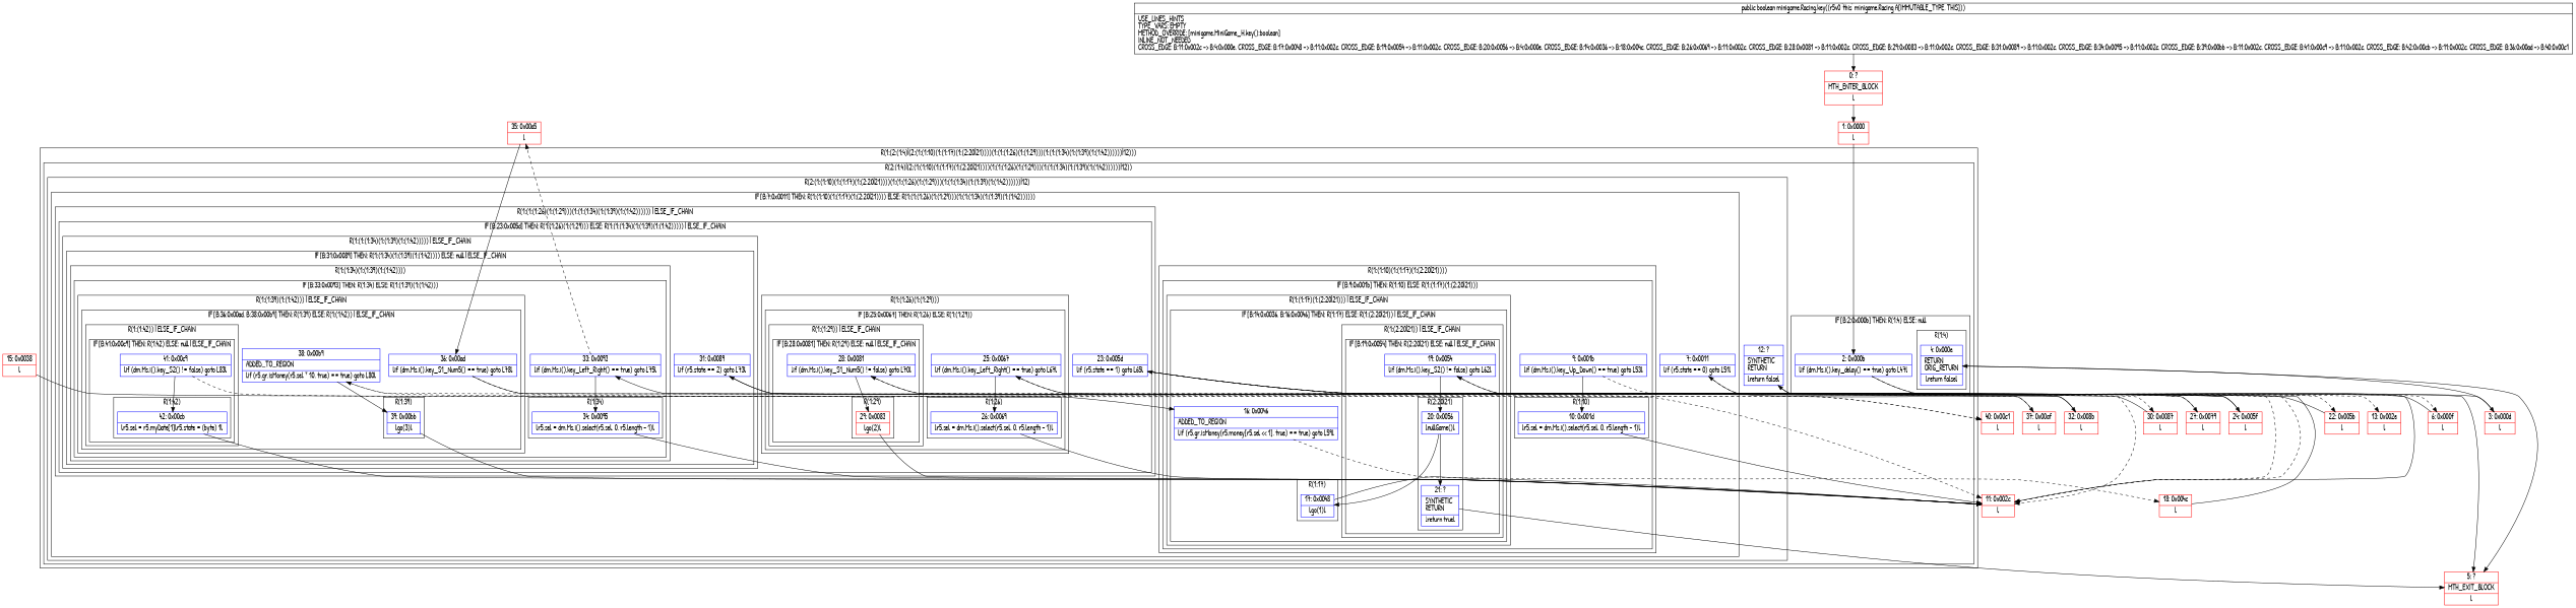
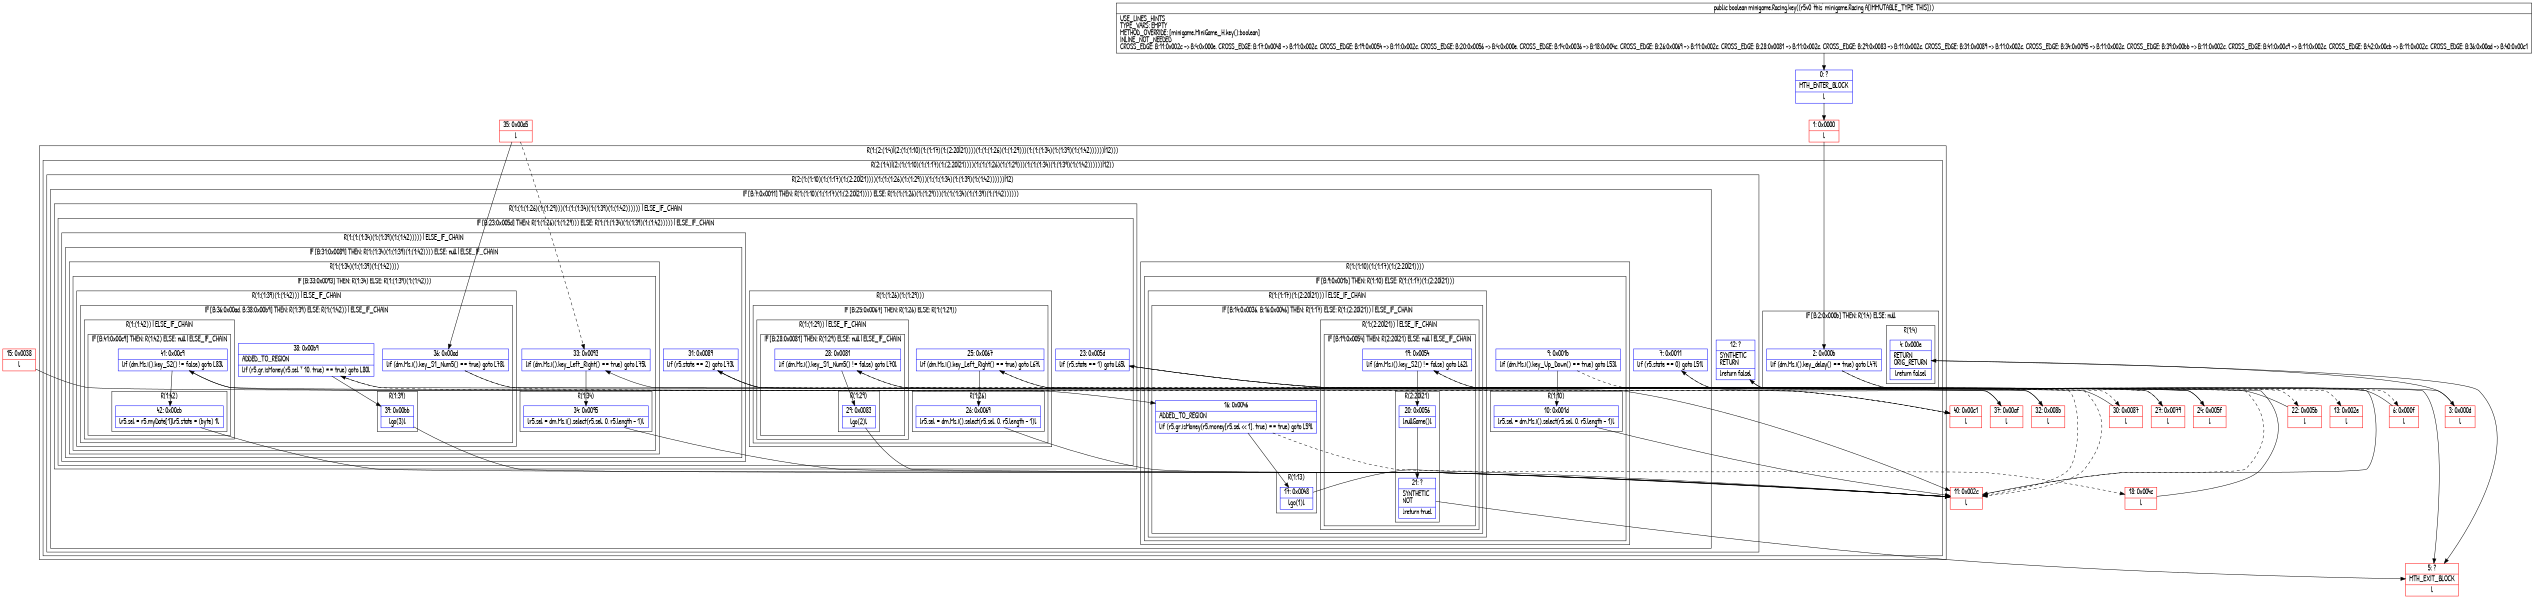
  digraph {
    fontname="Patrick Hand"
    node [color=blue fontname="Patrick Hand" shape=record]
    edge [fontname="Patrick Hand"]
    n1 [label="{4\:\ 0x000e|RETURN\lORIG_RETURN\l|lreturn falsel}"]
    n2 [label="{2\:\ 0x000b|lif (dm.Ms.i().key_delay() == true) goto L47l}"]
    n3 [label="{10\:\ 0x001d|lr5.sel = dm.Ms.i().select(r5.sel, 0, r5.length \- 1)l}"]
    n4 [label="{17\:\ 0x0048|lgo(1)l}"]
    n5 [label="{20\:\ 0x0056|lnullGame()l}"]
-   n6 [label="{21\:\ ?|SYNTHETIC\lRETURN\l|lreturn truel}"]
+   n6 [label="{21\:\ ?|SYNTHETIC\lNOT\l|lreturn truel}"]
    n7 [label="{19\:\ 0x0054|lif (dm.Ms.i().key_S2() != false) goto L62l}"]
    n8 [label="{16\:\ 0x0046|ADDED_TO_REGION\l|lif (r5.gr.isMoney(r5.money[r5.sel \<\< 1], true) == true) goto L59l}"]
    n9 [label="{9\:\ 0x001b|lif (dm.Ms.i().key_Up_Down() == true) goto L53l}"]
    n10 [label="{26\:\ 0x0069|lr5.sel = dm.Ms.i().select(r5.sel, 0, r5.length \- 1)l}"]
-   n11 [color=red label="{29\:\ 0x0083|lgo(2)l}"]
+   n11 [label="{29\:\ 0x0083|lgo(2)l}"]
    n12 [label="{28\:\ 0x0081|lif (dm.Ms.i().key_S1_Num5() != false) goto L70l}"]
    n13 [label="{25\:\ 0x0067|lif (dm.Ms.i().key_Left_Right() == true) goto L67l}"]
    n14 [label="{34\:\ 0x0095|lr5.sel = dm.Ms.i().select(r5.sel, 0, r5.length \- 1)l}"]
    n15 [label="{39\:\ 0x00bb|lgo(3)l}"]
    n16 [label="{42\:\ 0x00cb|lr5.sel = r5.myDate[1]lr5.state = (byte) 1l}"]
    n17 [label="{41\:\ 0x00c9|lif (dm.Ms.i().key_S2() != false) goto L83l}"]
    n18 [label="{36\:\ 0x00ad|lif (dm.Ms.i().key_S1_Num5() == true) goto L78l}"]
    n19 [label="{38\:\ 0x00b9|ADDED_TO_REGION\l|lif (r5.gr.isMoney(r5.sel * 10, true) == true) goto L80l}"]
    n20 [label="{33\:\ 0x0093|lif (dm.Ms.i().key_Left_Right() == true) goto L75l}"]
    n21 [label="{31\:\ 0x0089|lif (r5.state == 2) goto L73l}"]
    n22 [label="{23\:\ 0x005d|lif (r5.state == 1) goto L65l}"]
    n23 [label="{7\:\ 0x0011|lif (r5.state == 0) goto L51l}"]
    n24 [label="{12\:\ ?|SYNTHETIC\lRETURN\l|lreturn falsel}"]
    n25 [color=red label="{5\:\ ?|MTH_EXIT_BLOCK\l|l}"]
    n26 [color=red label="{3\:\ 0x000d|l}"]
    n27 [color=red label="{6\:\ 0x000f|l}"]
    n28 [color=red label="{11\:\ 0x002c|l}"]
    n29 [color=red label="{18\:\ 0x004c|l}"]
    n30 [color=red label="{13\:\ 0x002e|l}"]
    n31 [color=red label="{27\:\ 0x0079|l}"]
    n32 [color=red label="{37\:\ 0x00af|l}"]
    n33 [color=red label="{40\:\ 0x00c1|l}"]
    n34 [color=red label="{35\:\ 0x00a5|l}"]
    n35 [color=red label="{32\:\ 0x008b|l}"]
    n36 [color=red label="{24\:\ 0x005f|l}"]
    n37 [color=red label="{30\:\ 0x0087|l}"]
    n38 [color=red label="{22\:\ 0x005b|l}"]
    n39 [color=red label="{15\:\ 0x0038|l}"]
-   n40 [color=red label="{0\:\ ?|MTH_ENTER_BLOCK\l|l}"]
+   n40 [label="{0\:\ ?|MTH_ENTER_BLOCK\l|l}"]
    n41 [color=red label="{1\:\ 0x0000|l}"]
    n42 [label="{public boolean minigame.Racing.key((r5v0 'this' minigame.Racing A[IMMUTABLE_TYPE, THIS]))  | USE_LINES_HINTS\lTYPE_VARS: EMPTY\lMETHOD_OVERRIDE: [minigame.MiniGame_H.key():boolean]\lINLINE_NOT_NEEDED\lCROSS_EDGE: B:11:0x002c \-\> B:4:0x000e, CROSS_EDGE: B:17:0x0048 \-\> B:11:0x002c, CROSS_EDGE: B:19:0x0054 \-\> B:11:0x002c, CROSS_EDGE: B:20:0x0056 \-\> B:4:0x000e, CROSS_EDGE: B:14:0x0036 \-\> B:18:0x004c, CROSS_EDGE: B:26:0x0069 \-\> B:11:0x002c, CROSS_EDGE: B:28:0x0081 \-\> B:11:0x002c, CROSS_EDGE: B:29:0x0083 \-\> B:11:0x002c, CROSS_EDGE: B:31:0x0089 \-\> B:11:0x002c, CROSS_EDGE: B:34:0x0095 \-\> B:11:0x002c, CROSS_EDGE: B:39:0x00bb \-\> B:11:0x002c, CROSS_EDGE: B:41:0x00c9 \-\> B:11:0x002c, CROSS_EDGE: B:42:0x00cb \-\> B:11:0x002c, CROSS_EDGE: B:36:0x00ad \-\> B:40:0x00c1\l}" color=""]
    subgraph cluster_1 {
      label="R(1:(2:(1:4)|(2:(1:(1:10)(1:(1:17)(1:(2:20|21))))(1:(1:(1:26)(1:(1:29)))(1:(1:(1:34)(1:(1:39)(1:(1:42))))))|12)))"
      subgraph cluster_2 {
        label="R(2:(1:4)|(2:(1:(1:10)(1:(1:17)(1:(2:20|21))))(1:(1:(1:26)(1:(1:29)))(1:(1:(1:34)(1:(1:39)(1:(1:42))))))|12))"
        subgraph cluster_3 {
          label="IF [B:2:0x000b] THEN: R(1:4) ELSE: null"
          n2
          subgraph cluster_4 {
            label="R(1:4)"
            n1
          }
        }
        subgraph cluster_5 {
          label="R(2:(1:(1:10)(1:(1:17)(1:(2:20|21))))(1:(1:(1:26)(1:(1:29)))(1:(1:(1:34)(1:(1:39)(1:(1:42))))))|12)"
          n24
          subgraph cluster_6 {
            label="IF [B:7:0x0011] THEN: R(1:(1:10)(1:(1:17)(1:(2:20|21)))) ELSE: R(1:(1:(1:26)(1:(1:29)))(1:(1:(1:34)(1:(1:39)(1:(1:42))))))"
            n23
            subgraph cluster_7 {
              label="R(1:(1:10)(1:(1:17)(1:(2:20|21))))"
              subgraph cluster_8 {
                label="IF [B:9:0x001b] THEN: R(1:10) ELSE: R(1:(1:17)(1:(2:20|21)))"
                n9
                subgraph cluster_9 {
                  label="R(1:10)"
                  n3
                }
                subgraph cluster_10 {
                  label="R(1:(1:17)(1:(2:20|21))) | ELSE_IF_CHAIN\l"
                  subgraph cluster_11 {
                    label="IF [B:14:0x0036, B:16:0x0046] THEN: R(1:17) ELSE: R(1:(2:20|21)) | ELSE_IF_CHAIN\l"
                    n8
                    subgraph cluster_12 {
-                     label="R(1:17)"
+                     label="R(1:13)"
                      n4
                    }
                    subgraph cluster_13 {
                      label="R(1:(2:20|21)) | ELSE_IF_CHAIN\l"
                      subgraph cluster_14 {
                        label="IF [B:19:0x0054] THEN: R(2:20|21) ELSE: null | ELSE_IF_CHAIN\l"
                        n7
                        subgraph cluster_15 {
                          label="R(2:20|21)"
                          n5
                          n6
                        }
                      }
                    }
                  }
                }
              }
            }
            subgraph cluster_16 {
              label="R(1:(1:(1:26)(1:(1:29)))(1:(1:(1:34)(1:(1:39)(1:(1:42)))))) | ELSE_IF_CHAIN\l"
              subgraph cluster_17 {
                label="IF [B:23:0x005d] THEN: R(1:(1:26)(1:(1:29))) ELSE: R(1:(1:(1:34)(1:(1:39)(1:(1:42))))) | ELSE_IF_CHAIN\l"
                n22
                subgraph cluster_18 {
                  label="R(1:(1:26)(1:(1:29)))"
                  subgraph cluster_19 {
                    label="IF [B:25:0x0067] THEN: R(1:26) ELSE: R(1:(1:29))"
                    n13
                    subgraph cluster_20 {
                      label="R(1:26)"
                      n10
                    }
                    subgraph cluster_21 {
                      label="R(1:(1:29)) | ELSE_IF_CHAIN\l"
                      subgraph cluster_22 {
                        label="IF [B:28:0x0081] THEN: R(1:29) ELSE: null | ELSE_IF_CHAIN\l"
                        n12
                        subgraph cluster_23 {
                          label="R(1:29)"
                          n11
                        }
                      }
                    }
                  }
                }
                subgraph cluster_24 {
                  label="R(1:(1:(1:34)(1:(1:39)(1:(1:42))))) | ELSE_IF_CHAIN\l"
                  subgraph cluster_25 {
                    label="IF [B:31:0x0089] THEN: R(1:(1:34)(1:(1:39)(1:(1:42)))) ELSE: null | ELSE_IF_CHAIN\l"
                    n21
                    subgraph cluster_26 {
                      label="R(1:(1:34)(1:(1:39)(1:(1:42))))"
                      subgraph cluster_27 {
                        label="IF [B:33:0x0093] THEN: R(1:34) ELSE: R(1:(1:39)(1:(1:42)))"
                        n20
                        subgraph cluster_28 {
                          label="R(1:34)"
                          n14
                        }
                        subgraph cluster_29 {
                          label="R(1:(1:39)(1:(1:42))) | ELSE_IF_CHAIN\l"
                          subgraph cluster_30 {
                            label="IF [B:36:0x00ad, B:38:0x00b9] THEN: R(1:39) ELSE: R(1:(1:42)) | ELSE_IF_CHAIN\l"
                            n18
                            n19
                            subgraph cluster_31 {
                              label="R(1:39)"
                              n15
                            }
                            subgraph cluster_32 {
                              label="R(1:(1:42)) | ELSE_IF_CHAIN\l"
                              subgraph cluster_33 {
                                label="IF [B:41:0x00c9] THEN: R(1:42) ELSE: null | ELSE_IF_CHAIN\l"
                                n17
                                subgraph cluster_34 {
                                  label="R(1:42)"
                                  n16
                                }
                              }
                            }
                          }
                        }
                      }
                    }
                  }
                }
              }
            }
          }
        }
      }
    }
    n1 -> n25
    n2 -> n26
    n2 -> n27 [style=dashed]
    n3 -> n28
    n4 -> n28
    n5 -> n6
    n6 -> n25
    n7 -> n5
    n7 -> n28 [style=dashed]
-   n5 -> n4
+   n8 -> n4
    n8 -> n29 [style=dashed]
    n9 -> n3
    n9 -> n30 [style=dashed]
    n10 -> n28
    n11 -> n28
    n12 -> n11
    n12 -> n28 [style=dashed]
    n13 -> n10
    n13 -> n31 [style=dashed]
    n14 -> n28
    n15 -> n28
    n16 -> n28
    n17 -> n16
-   n17 -> n28 [style=dashed]
+   n17 -> n28 [style=solid]
    n18 -> n32
    n18 -> n33 [style=dashed]
    n19 -> n15
    n19 -> n33 [style=dashed]
    n20 -> n14
-   n20 -> n34 [style=dashed]
-   n22 -> n28 [style=dashed]
+   n34 -> n20 [style=dashed]
+   n21 -> n28 [style=dashed]
    n21 -> n35
    n22 -> n36
    n22 -> n37 [style=dashed]
    n23 -> n38 [style=dashed]
    n24 -> n25
    n26 -> n1
    n27 -> n23
    n28 -> n24
    n29 -> n7
    n31 -> n12
-   n32 -> n19 [style=dashed]
+   n32 -> n19
+   n33 -> n17
    n34 -> n18
    n35 -> n20
    n36 -> n13
    n37 -> n21
    n38 -> n22
    n39 -> n8
    n40 -> n41
    n41 -> n2
    n42 -> n40
  }
